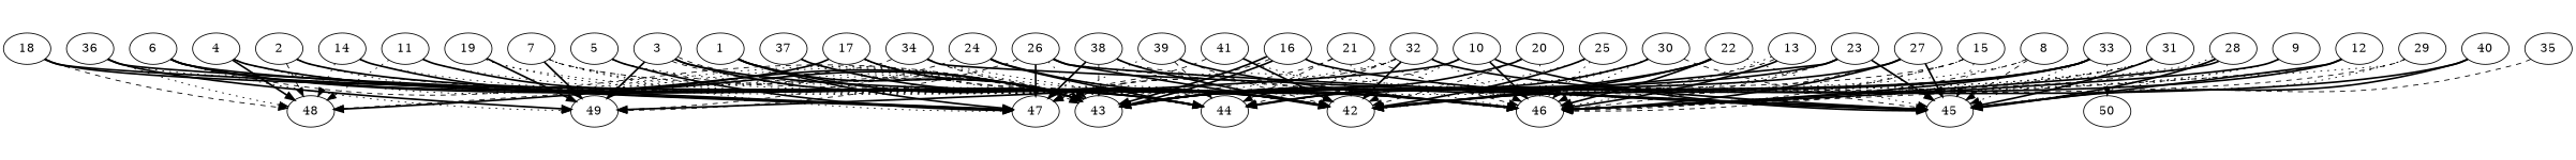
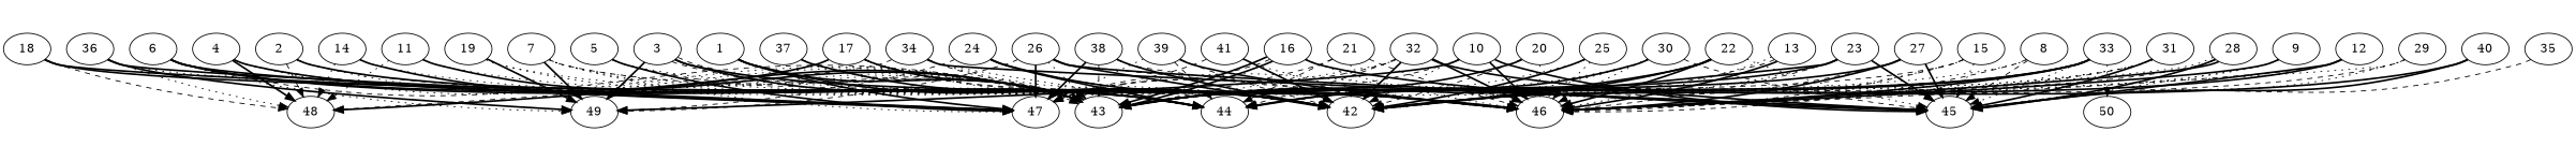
  digraph {
    node [alpha=0.13]
    edge [style=bold]
    1 [expect_size=36876288]
    42 [alpha=0.15 expect_size=36166656]
    43 [alpha=0.10 expect_size=29318144]
    44 [alpha=0.17 expect_size=48656384]
    47 [alpha=0.14 expect_size=9832448]
    2 [alpha=0.09 expect_size=18684928]
    48 [alpha=0.02 expect_size=37970944]
    3 [alpha=0.15 expect_size=39992320]
    46 [alpha=0.18 expect_size=39331840]
    49 [alpha=0.03 expect_size=8520704]
    4 [expect_size=27351040]
    5 [alpha=0.08 expect_size=20432896]
    6 [alpha=0.07 expect_size=17752064]
    7 [alpha=0.01 expect_size=12268544]
    8 [alpha=0.11 expect_size=23133184]
    45 [alpha=0.19 expect_size=7931904]
    9 [alpha=0.11 expect_size=30505984]
    10 [alpha=0.09 expect_size=8496128]
    11 [alpha=0.14 expect_size=20583424]
    12 [expect_size=51166208]
    13 [alpha=0.03 expect_size=24057856]
    14 [alpha=0.05 expect_size=13365248]
    15 [alpha=0.02 expect_size=43057152]
    16 [alpha=0.19 expect_size=13776896]
    17 [alpha=0.16 expect_size=29407232]
    18 [alpha=0.01 expect_size=31575040]
    19 [alpha=0.04 expect_size=10096640]
    20 [alpha=0.03 expect_size=34881536]
    21 [alpha=0.16 expect_size=9538560]
    22 [alpha=0.15 expect_size=41672704]
    23 [alpha=0.08 expect_size=24032256]
    24 [alpha=0.11 expect_size=30776320]
    25 [alpha=0.00 expect_size=42231808]
    26 [alpha=0.15 expect_size=46669824]
    27 [alpha=0.12 expect_size=44222464]
    28 [alpha=0.17 expect_size=33707008]
    29 [expect_size=36135936]
    30 [alpha=0.10 expect_size=44980224]
    31 [alpha=0.14 expect_size=5603328]
    32 [alpha=0.17 expect_size=44011520]
    33 [alpha=0.08 expect_size=32090112]
    50 [alpha=0.01 expect_size=20708352]
    34 [alpha=0.03 expect_size=51773440]
    35 [expect_size=30799872]
    36 [alpha=0.07 expect_size=31544320]
    37 [alpha=0.12 expect_size=19333120]
    38 [alpha=0.08 expect_size=48376832]
    39 [alpha=0.05 expect_size=42194944]
    40 [alpha=0.15 expect_size=26051584]
    41 [alpha=0.07 expect_size=50385920]
    1 -> 42
    1 -> 43
    1 -> 44 [style=dotted]
    1 -> 47
    2 -> 42 [style=dashed]
    2 -> 43 [style=dotted]
    2 -> 44
    2 -> 48 [style=dashed]
    3 -> 43 [style=dashed]
    3 -> 43 [style=dashed]
    3 -> 44
    3 -> 46
    3 -> 49
    4 -> 42
    4 -> 43 [style=dotted]
    4 -> 44 [style=dashed]
    4 -> 48
    5 -> 42 [style=dotted]
    5 -> 43 [style=dashed]
    5 -> 47
    6 -> 42
    6 -> 43 [style=dashed]
    6 -> 44
    6 -> 47
    6 -> 49 [style=dotted]
    7 -> 42 [style=dashed]
    7 -> 43 [style=dotted]
    7 -> 47 [style=dotted]
    7 -> 46 [style=dotted]
    7 -> 49
    8 -> 43 [style=dotted]
    8 -> 46 [style=dashed]
    8 -> 45 [style=dashed]
    9 -> 42 [style=dotted]
    9 -> 46
    9 -> 45 [style=dotted]
    10 -> 42 [style=dotted]
    10 -> 43 [style=dashed]
    10 -> 46
    10 -> 49
    10 -> 45
    11 -> 43
    11 -> 48 [style=dotted]
    11 -> 46 [style=dotted]
    12 -> 42
    12 -> 46 [style=dashed]
    12 -> 45
    13 -> 43 [style=dashed]
    13 -> 46 [style=dotted]
    13 -> 46
    14 -> 43
    14 -> 48 [style=dotted]
    14 -> 46 [style=dotted]
    15 -> 42 [style=dotted]
    15 -> 43 [style=dashed]
    15 -> 46 [style=dashed]
    15 -> 45 [style=dotted]
    16 -> 43
    16 -> 43
    16 -> 47 [style=dashed]
    16 -> 46 [style=dotted]
    16 -> 45
    17 -> 42 [style=dashed]
    17 -> 43
    17 -> 44 [style=dashed]
    17 -> 48
    17 -> 46 [style=dotted]
    18 -> 47
    18 -> 48 [style=dashed]
    18 -> 46
    19 -> 43 [style=dotted]
    19 -> 46 [style=dotted]
    19 -> 49
    20 -> 42 [style=dashed]
    20 -> 43
    20 -> 46 [style=dotted]
    21 -> 42 [style=dotted]
    21 -> 43 [style=dashed]
    21 -> 44 [style=dashed]
    21 -> 46 [style=dashed]
    22 -> 42
    22 -> 43
    22 -> 44 [style=dotted]
    22 -> 46
    22 -> 45 [style=dotted]
    23 -> 42
    23 -> 43
    23 -> 44 [style=dotted]
    23 -> 46 [style=dashed]
    23 -> 45
    24 -> 42 [style=dotted]
    24 -> 44
    24 -> 46
    24 -> 49 [style=dashed]
    25 -> 42
    25 -> 43 [style=dotted]
    25 -> 46 [style=dotted]
    26 -> 42
    26 -> 43 [style=dotted]
    26 -> 47
    26 -> 46 [style=dashed]
    26 -> 49 [style=dashed]
    26 -> 45
    27 -> 43
    27 -> 44 [style=dashed]
    27 -> 46
    27 -> 45
    28 -> 44 [style=dashed]
    28 -> 46 [style=dotted]
    28 -> 46
    28 -> 45
    29 -> 42 [style=dashed]
    29 -> 46 [style=dotted]
    29 -> 45 [style=dotted]
    30 -> 42 [style=dotted]
    30 -> 44
    30 -> 47 [style=dotted]
    30 -> 46 [style=dotted]
    30 -> 45 [style=dashed]
    31 -> 42 [style=dotted]
    31 -> 44 [style=dotted]
    31 -> 46 [style=dashed]
    31 -> 45
    32 -> 42
    32 -> 43 [style=dotted]
    32 -> 44 [style=dashed]
    32 -> 47 [style=dashed]
-   32 -> 46 [style=dotted]
+   32 -> 46
    32 -> 45
    33 -> 42 [style=dashed]
    33 -> 43
    33 -> 44
    33 -> 46
    33 -> 45 [style=dotted]
    33 -> 50 [style=dotted]
    34 -> 42 [style=dotted]
    34 -> 43 [style=dashed]
    34 -> 44 [style=dotted]
    34 -> 48 [style=dashed]
    34 -> 45
    35 -> 45 [style=dashed]
    36 -> 47
    36 -> 48 [style=dotted]
    36 -> 49
    36 -> 45 [style=dotted]
    37 -> 42
    37 -> 43 [style=dashed]
    38 -> 42
    38 -> 43 [style=dashed]
    38 -> 47
    38 -> 46 [style=dashed]
    39 -> 42 [style=dashed]
    39 -> 44 [style=dashed]
    39 -> 47 [style=dotted]
    39 -> 46
    40 -> 42
    40 -> 45
    41 -> 42
    41 -> 47 [style=dashed]
    41 -> 46 [style=dotted]
  }
